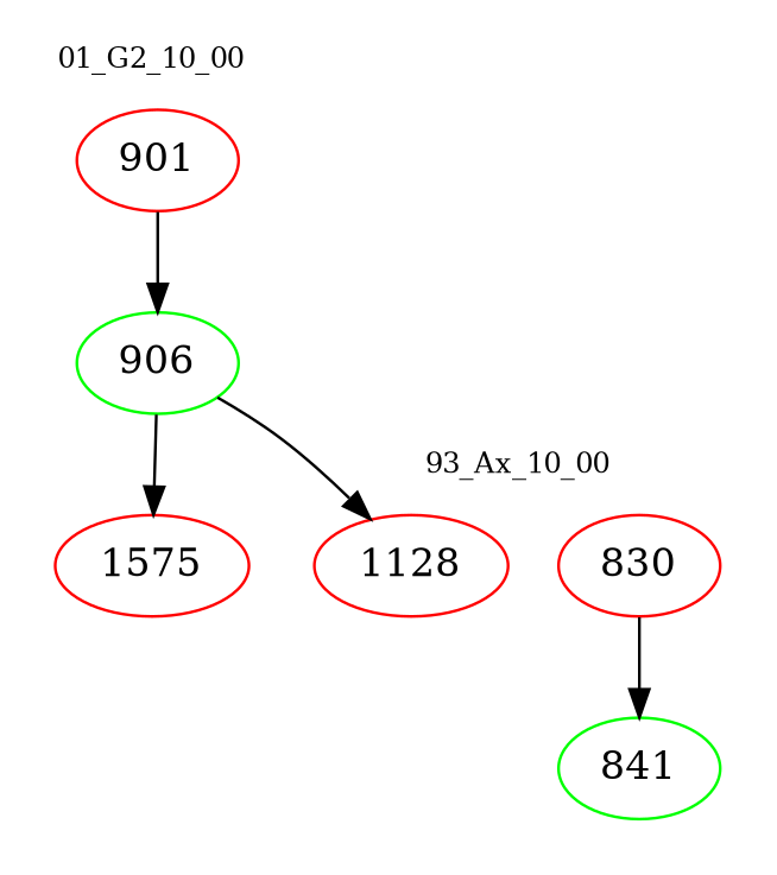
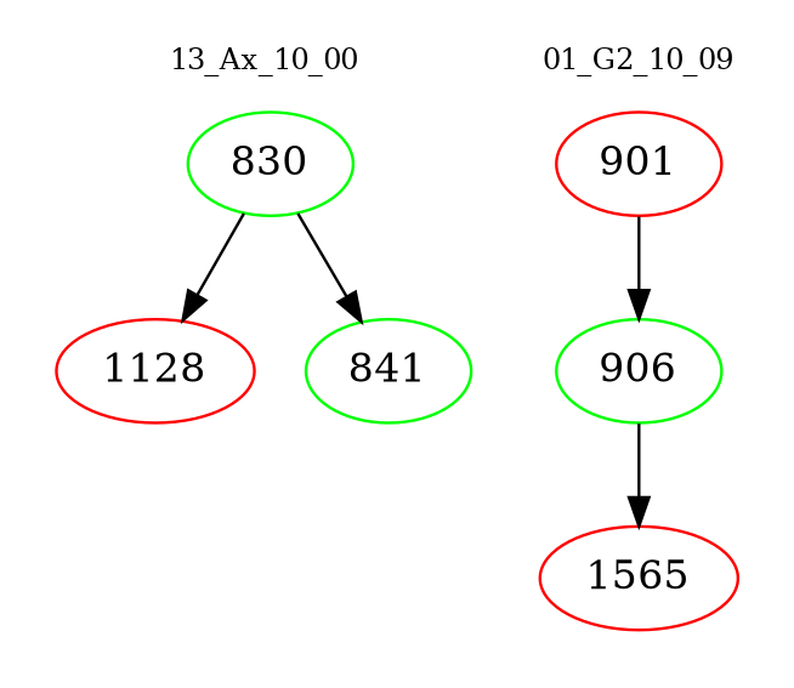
  digraph {
    node [color=green]
    edge [color=black]
-   n1 [color=red label=830]
+   n1 [label=830]
    n2 [color=red label=1128]
    n3 [label=841]
    n4 [color=red label=901]
    n5 [label=906]
-   n6 [color=red label=1575]
+   n6 [color=red label=1565]
    subgraph cluster_1 {
      color=white
      fontsize=10
-     label="93_Ax_10_00"
+     label="13_Ax_10_00"
      n1
      n2
      n3
    }
    subgraph cluster_2 {
      color=white
      fontsize=10
-     label="01_G2_10_00"
+     label="01_G2_10_09"
      n4
      n5
      n6
    }
-   n5 -> n2
+   n1 -> n2
    n1 -> n3
    n4 -> n5
    n5 -> n6
  }
